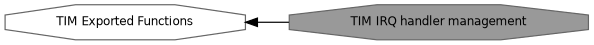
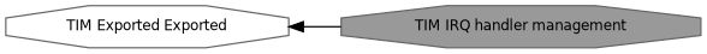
  digraph {
    rankdir=LR
    node [fontname=Helvetica fontsize=10 shape=octagon style=filled]
-   n1 [color=grey40 fillcolor=white height=0.2 label="TIM Exported Functions" width=0.4]
+   n1 [color=grey40 fillcolor=white height=0.2 label="TIM Exported Exported" width=0.4]
    n2 [color=gray40 fillcolor=grey60 fontcolor=black height=0.2 label="TIM IRQ handler management" width=0.4]
    n1 -> n2 [dir=back fontname=Helvetica fontsize=10 labelfontname=Helvetica labelfontsize=10 shape=plaintext style=solid]
  }
